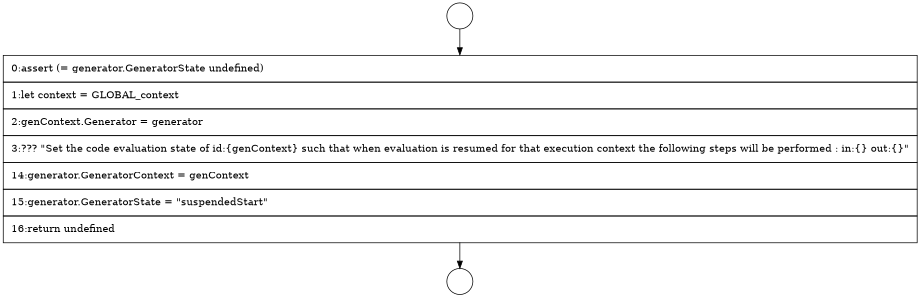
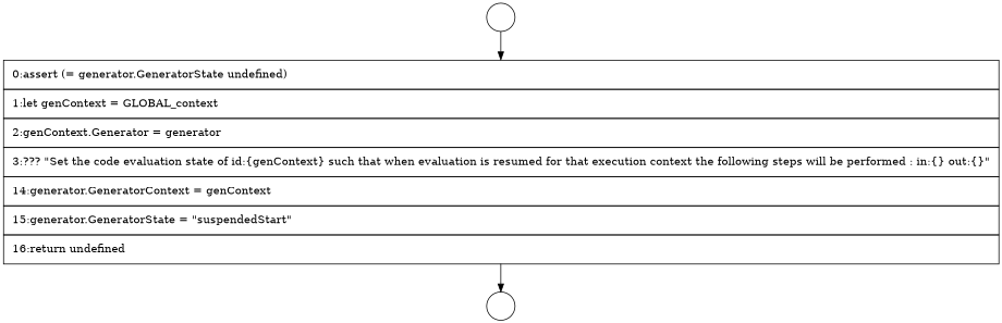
  digraph {
    node [color=black fillcolor=white shape=circle style=filled]
    edge [color=black]
    n1 [label=" "]
-   n2 [label=<<font color="black">     <table border="0" cellborder="1" cellspacing="0" cellpadding="10">       <tr><td align="left">0:assert (= generator.GeneratorState undefined)</td></tr>       <tr><td align="left">1:let context = GLOBAL_context</td></tr>       <tr><td align="left">2:genContext.Generator = generator</td></tr>       <tr><td align="left">3:??? &quot;Set the code evaluation state of id:{genContext} such that when evaluation is resumed for that execution context the following steps will be performed : in:{} out:{}&quot;</td></tr>       <tr><td align="left">14:generator.GeneratorContext = genContext</td></tr>       <tr><td align="left">15:generator.GeneratorState = &quot;suspendedStart&quot;</td></tr>       <tr><td align="left">16:return undefined</td></tr>     </table>   </font>> margin=0 shape=none]
+   n2 [label=<<font color="black">     <table border="0" cellborder="1" cellspacing="0" cellpadding="10">       <tr><td align="left">0:assert (= generator.GeneratorState undefined)</td></tr>       <tr><td align="left">1:let genContext = GLOBAL_context</td></tr>       <tr><td align="left">2:genContext.Generator = generator</td></tr>       <tr><td align="left">3:??? &quot;Set the code evaluation state of id:{genContext} such that when evaluation is resumed for that execution context the following steps will be performed : in:{} out:{}&quot;</td></tr>       <tr><td align="left">14:generator.GeneratorContext = genContext</td></tr>       <tr><td align="left">15:generator.GeneratorState = &quot;suspendedStart&quot;</td></tr>       <tr><td align="left">16:return undefined</td></tr>     </table>   </font>> margin=0 shape=none]
    n3 [label=" "]
    n1 -> n2
    n2 -> n3
  }
